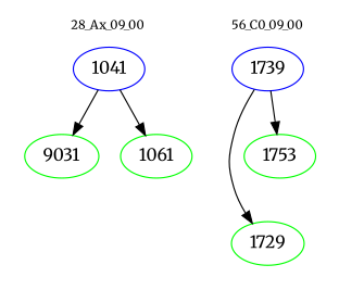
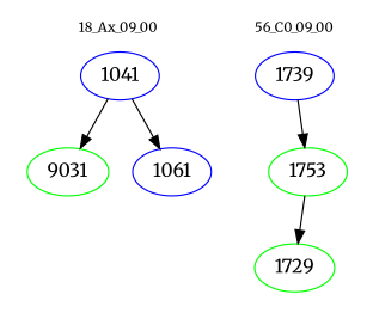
  digraph {
    fontname=Merriweather
    node [color=green fontname=Merriweather]
    edge [color=black fontname=Merriweather]
    n1 [color=blue label=1041]
    n2 [label=9031]
-   n3 [label=1061]
+   n3 [color=blue label=1061]
    n4 [color=blue label=1739]
    n5 [label=1729]
    n6 [label=1753]
    subgraph cluster_1 {
      color=white
      fontsize=10
-     label="28_Ax_09_00"
+     label="18_Ax_09_00"
      n1
      n2
      n3
    }
    subgraph cluster_2 {
      color=white
      fontsize=10
      label="56_C0_09_00"
      n4
      n5
      n6
    }
    n1 -> n2
    n1 -> n3
-   n4 -> n5
+   n6 -> n5
    n4 -> n6
  }
